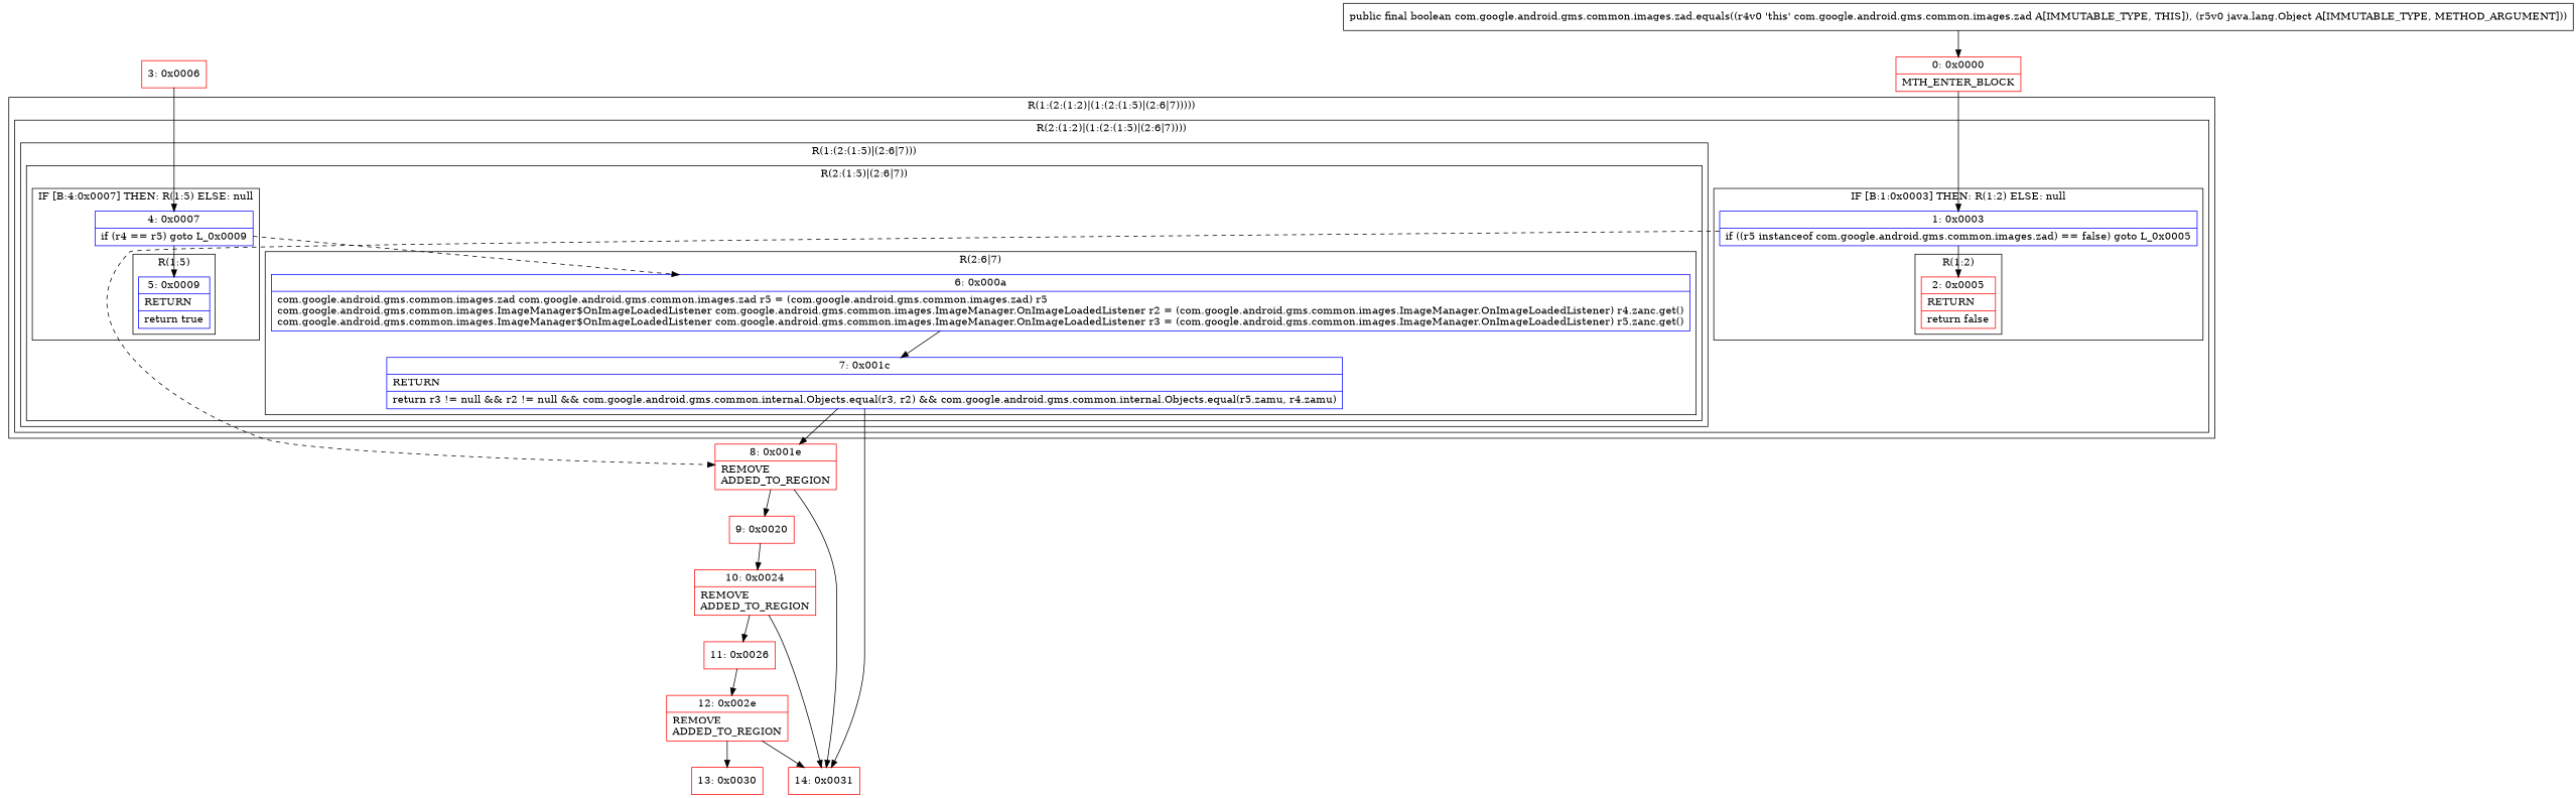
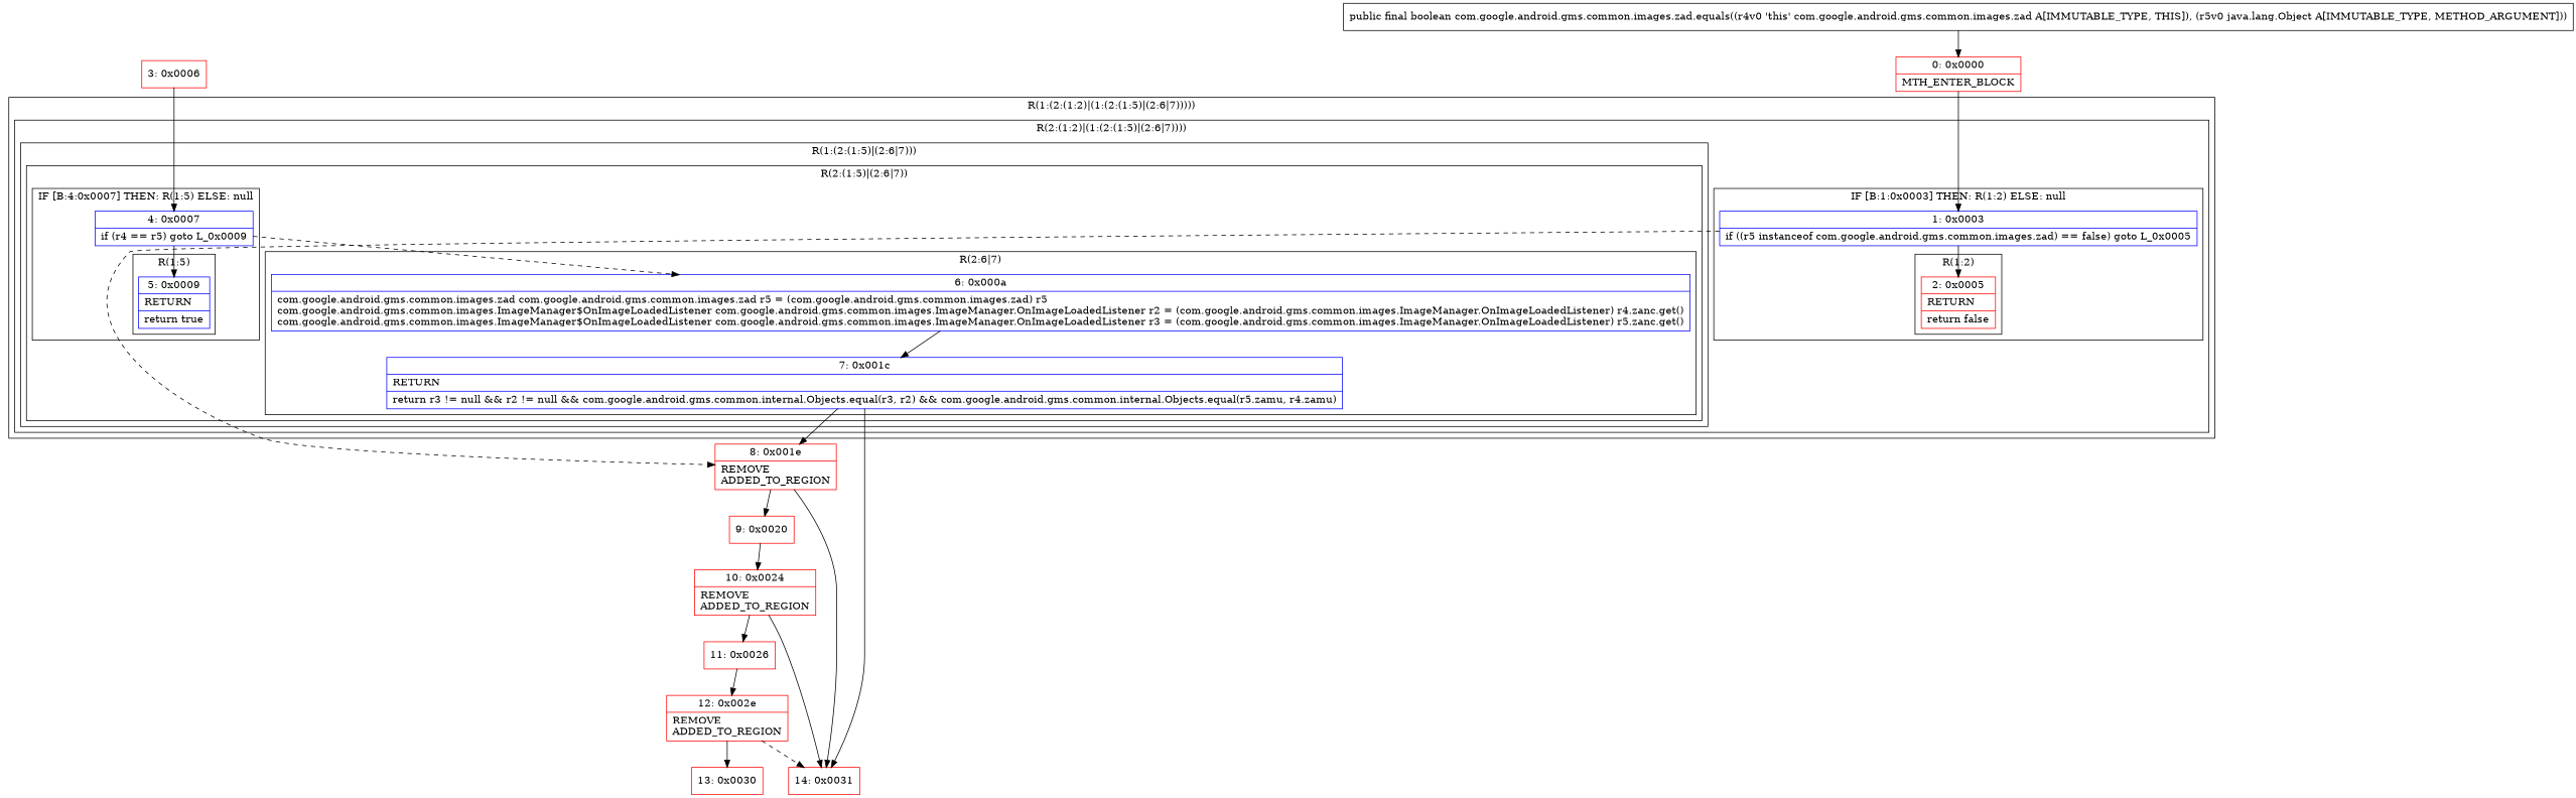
  digraph {
    node [color=red shape=record]
    n1 [label="{2\:\ 0x0005|RETURN\l|return false\l}"]
    n2 [color=blue label="{1\:\ 0x0003|if ((r5 instanceof com.google.android.gms.common.images.zad) == false) goto L_0x0005\l}"]
    n3 [color=blue label="{5\:\ 0x0009|RETURN\l|return true\l}"]
    n4 [color=blue label="{4\:\ 0x0007|if (r4 == r5) goto L_0x0009\l}"]
    n5 [color=blue label="{6\:\ 0x000a|com.google.android.gms.common.images.zad com.google.android.gms.common.images.zad r5 = (com.google.android.gms.common.images.zad) r5\lcom.google.android.gms.common.images.ImageManager$OnImageLoadedListener com.google.android.gms.common.images.ImageManager.OnImageLoadedListener r2 = (com.google.android.gms.common.images.ImageManager.OnImageLoadedListener) r4.zanc.get()\lcom.google.android.gms.common.images.ImageManager$OnImageLoadedListener com.google.android.gms.common.images.ImageManager.OnImageLoadedListener r3 = (com.google.android.gms.common.images.ImageManager.OnImageLoadedListener) r5.zanc.get()\l}"]
    n6 [color=blue label="{7\:\ 0x001c|RETURN\l|return r3 != null && r2 != null && com.google.android.gms.common.internal.Objects.equal(r3, r2) && com.google.android.gms.common.internal.Objects.equal(r5.zamu, r4.zamu)\l}"]
    n7 [label="{8\:\ 0x001e|REMOVE\lADDED_TO_REGION\l}"]
    n8 [label="{14\:\ 0x0031}"]
    n9 [label="{3\:\ 0x0006}"]
    n10 [label="{9\:\ 0x0020}"]
    n11 [label="{0\:\ 0x0000|MTH_ENTER_BLOCK\l}"]
    n12 [label="{10\:\ 0x0024|REMOVE\lADDED_TO_REGION\l}"]
    n13 [label="{11\:\ 0x0026}"]
    n14 [label="{12\:\ 0x002e|REMOVE\lADDED_TO_REGION\l}"]
    n15 [label="{13\:\ 0x0030}"]
    n16 [label="{public final boolean com.google.android.gms.common.images.zad.equals((r4v0 'this' com.google.android.gms.common.images.zad A[IMMUTABLE_TYPE, THIS]), (r5v0 java.lang.Object A[IMMUTABLE_TYPE, METHOD_ARGUMENT])) }" color=""]
    subgraph cluster_1 {
      label="R(1:(2:(1:2)|(1:(2:(1:5)|(2:6|7)))))"
      subgraph cluster_2 {
        label="R(2:(1:2)|(1:(2:(1:5)|(2:6|7))))"
        subgraph cluster_3 {
          label="IF [B:1:0x0003] THEN: R(1:2) ELSE: null"
          n2
          subgraph cluster_4 {
            label="R(1:2)"
            n1
          }
        }
        subgraph cluster_5 {
          label="R(1:(2:(1:5)|(2:6|7)))"
          subgraph cluster_6 {
            label="R(2:(1:5)|(2:6|7))"
            subgraph cluster_7 {
              label="IF [B:4:0x0007] THEN: R(1:5) ELSE: null"
              n4
              subgraph cluster_8 {
                label="R(1:5)"
                n3
              }
            }
            subgraph cluster_9 {
              label="R(2:6|7)"
              n5
              n6
            }
          }
        }
      }
    }
    n2 -> n1
    n2 -> n7 [style=dashed]
    n4 -> n3
    n4 -> n5 [style=dashed]
    n5 -> n6
    n6 -> n7
    n6 -> n8
    n7 -> n8
    n7 -> n10
    n9 -> n4
    n10 -> n12
    n11 -> n2
    n12 -> n8
    n12 -> n13
    n13 -> n14
-   n14 -> n8
+   n14 -> n8 [style=dashed]
    n14 -> n15
    n16 -> n11
  }
